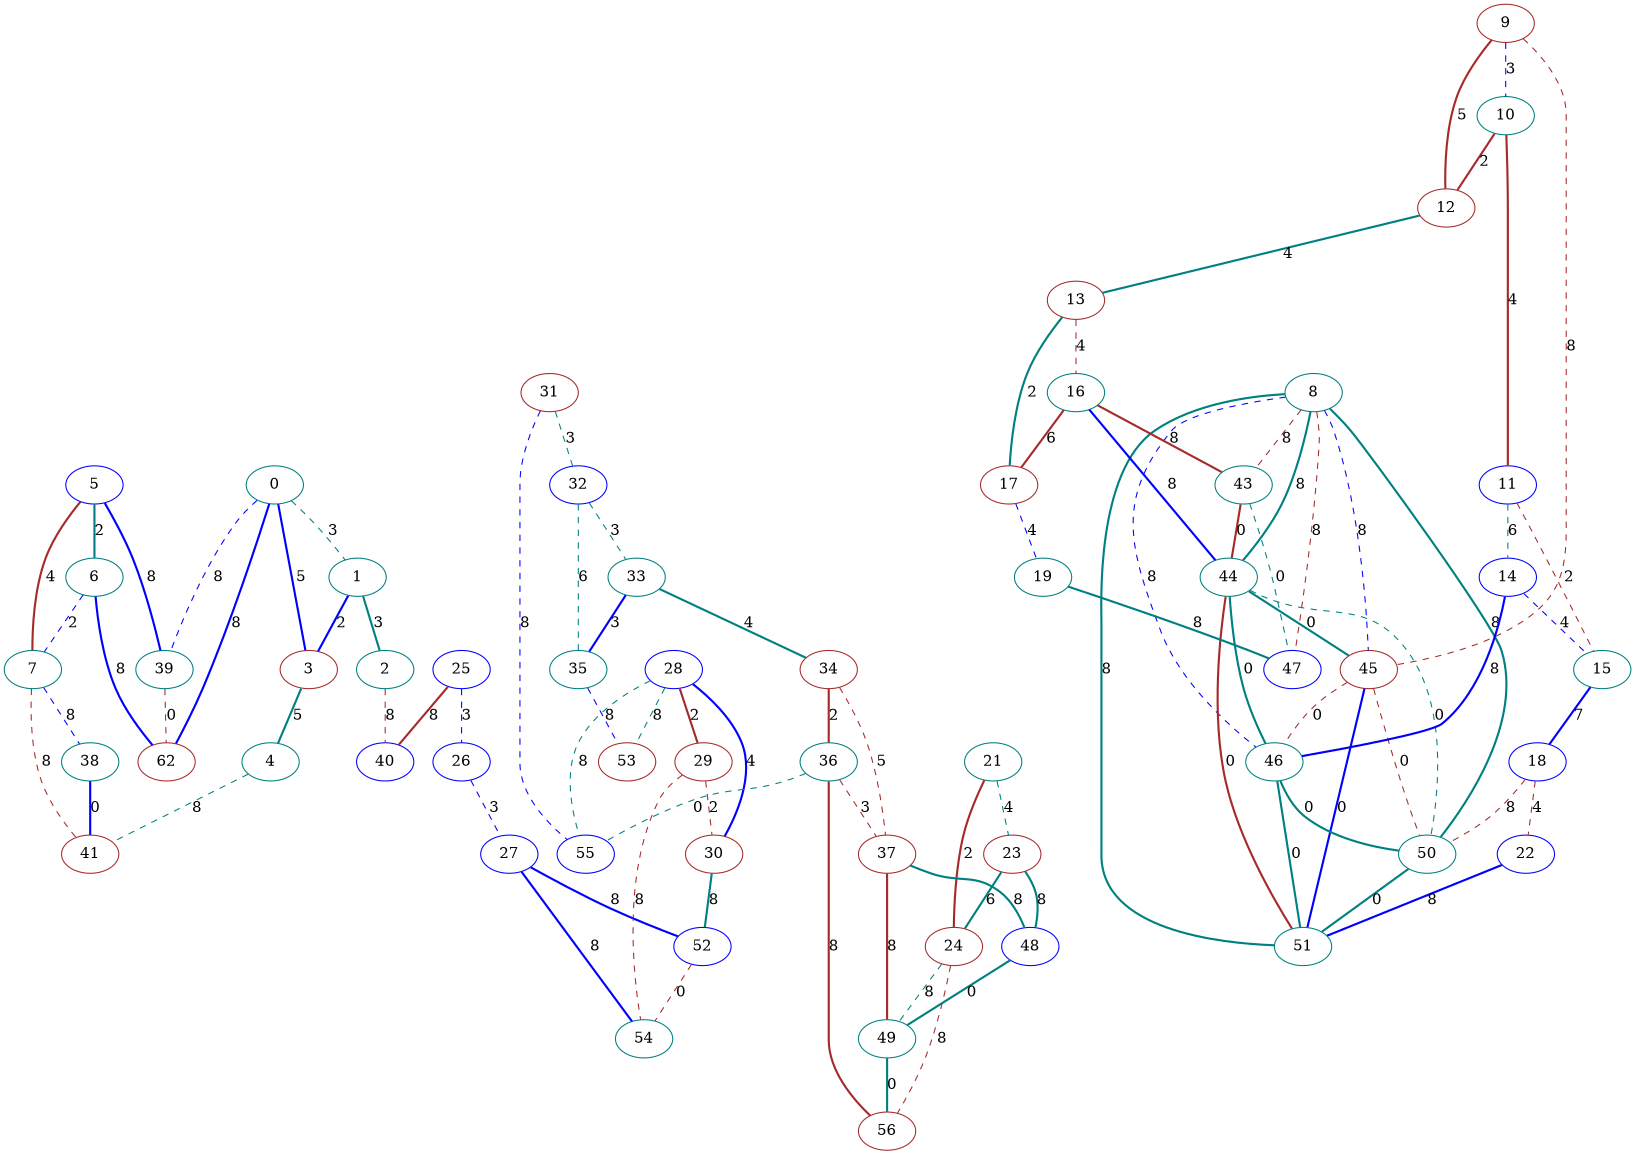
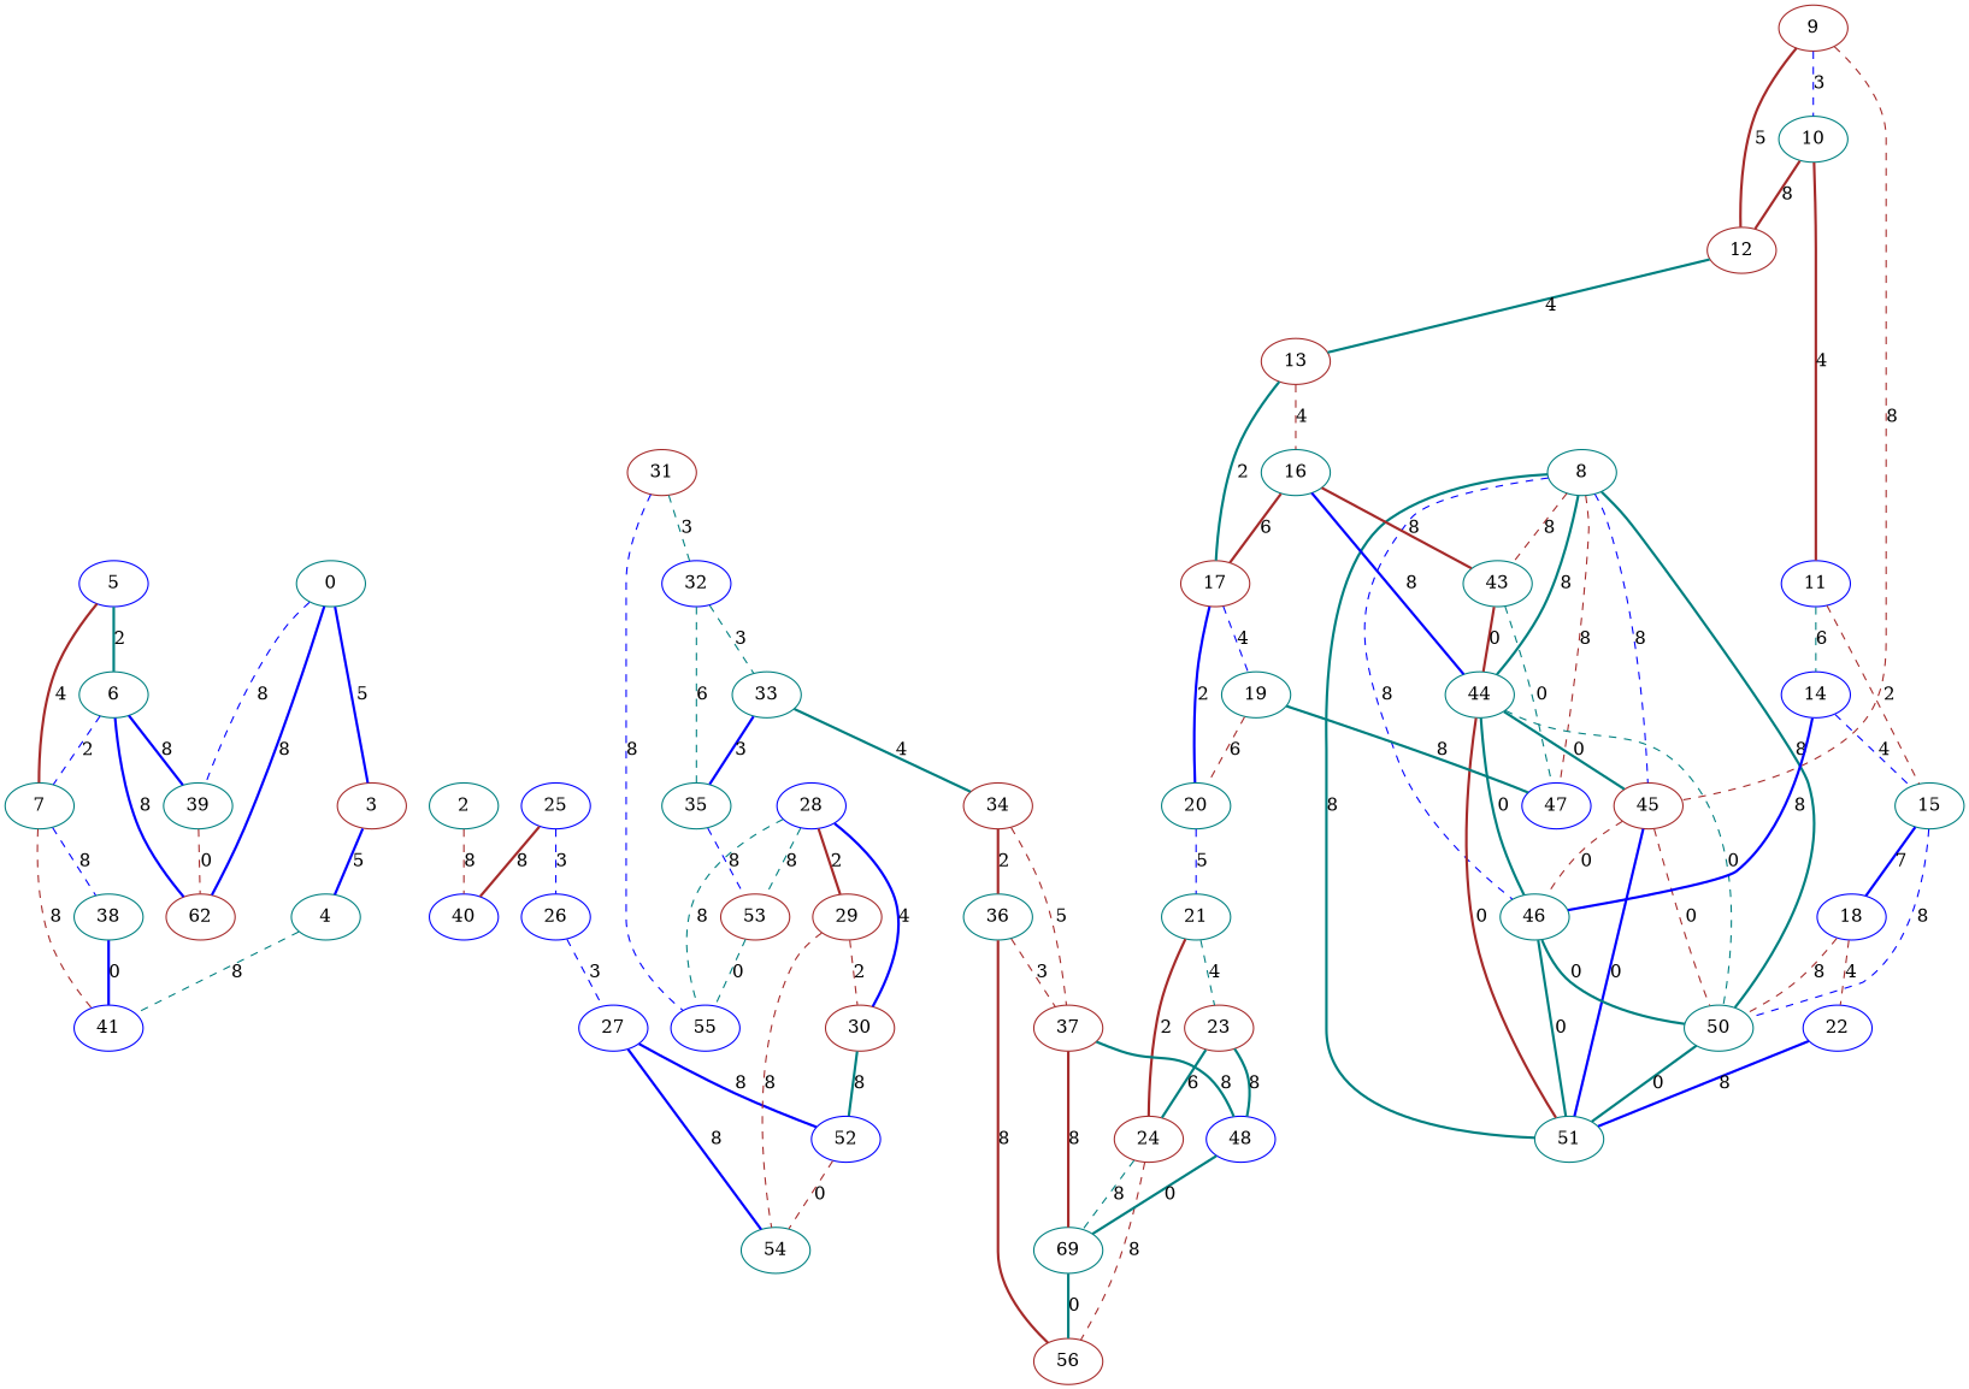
  graph {
    node [color=teal weight=1]
    edge [color=teal style=bold]
    0
-   1
    3 [color=brown]
    39 [weight=3]
    n5 [color=brown label=62 weight=3]
    2
    4
    40 [color=blue weight=3]
-   41 [color=brown weight=3]
+   41 [color=blue weight=3]
    5 [color=blue]
    6
    7
    38 [weight=4]
    43 [weight=3]
    8
    44 [weight=3]
    45 [color=brown weight=3]
    46 [weight=3]
    47 [color=blue weight=3]
    50 [weight=3]
    51 [weight=3]
    9 [color=brown]
    10
    12 [color=brown]
    11 [color=blue]
    13 [color=brown]
    14 [color=blue]
    15
    18 [color=blue]
    16
    17 [color=brown]
    19
+   20
    22 [color=blue]
    21
    23 [color=brown]
    24 [color=brown]
    48 [color=blue weight=3]
-   49 [weight=3]
+   49 [weight=3 label=69]
    56 [color=brown weight=3]
    25 [color=blue]
    26 [color=blue]
    27 [color=blue]
    52 [color=blue weight=3]
    54 [weight=3]
    28 [color=blue]
    29 [color=brown]
    30 [color=brown]
    53 [color=brown weight=3]
    55 [color=blue weight=3]
    31 [color=brown]
    32 [color=blue]
    33
    35
    34 [color=brown]
    36
    37 [color=brown]
-   0 -- 1 [label=3 style=dashed]
    0 -- 3 [color=blue label=5]
    0 -- 39 [color=blue label=8 style=dashed]
    0 -- n5 [color=blue label=8]
-   1 -- 3 [color=blue label=2]
-   1 -- 2 [label=3]
-   3 -- 4 [label=5]
+   3 -- 4 [color=blue label=5]
    39 -- n5 [color=brown label=0 style=dashed]
    2 -- 40 [color=brown label=8 style=dashed]
    4 -- 41 [label=8 style=dashed]
-   5 -- 39 [color=blue label=8]
+   6 -- 39 [color=blue label=8]
    5 -- 6 [label=2]
    5 -- 7 [color=brown label=4]
    6 -- n5 [color=blue label=8]
    6 -- 7 [color=blue label=2 style=dashed]
    7 -- 41 [color=brown label=8 style=dashed]
    7 -- 38 [color=blue label=8 style=dashed]
    38 -- 41 [color=blue label=0]
    43 -- 44 [color=brown label=0]
    43 -- 47 [label=0 style=dashed]
    8 -- 43 [color=brown label=8 style=dashed]
    8 -- 44 [label=8]
    8 -- 45 [color=blue label=8 style=dashed]
    8 -- 46 [color=blue label=8 style=dashed]
    8 -- 47 [color=brown label=8 style=dashed]
    8 -- 50 [label=8]
    8 -- 51 [label=8]
    44 -- 45 [label=0]
    44 -- 46 [label=0]
    44 -- 50 [label=0 style=dashed]
    44 -- 51 [color=brown label=0]
    45 -- 46 [color=brown label=0 style=dashed]
    45 -- 50 [color=brown label=0 style=dashed]
    45 -- 51 [color=blue label=0]
    46 -- 50 [label=0]
    46 -- 51 [label=0]
    50 -- 51 [label=0]
    9 -- 45 [color=brown label=8 style=dashed]
    9 -- 10 [color=blue label=3 style=dashed]
    9 -- 12 [color=brown label=5]
-   10 -- 12 [color=brown label=2]
+   10 -- 12 [color=brown label=8]
    10 -- 11 [color=brown label=4]
    12 -- 13 [label=4]
    11 -- 14 [label=6 style=dashed]
    11 -- 15 [color=brown label=2 style=dashed]
    13 -- 16 [color=brown label=4 style=dashed]
    13 -- 17 [label=2]
    14 -- 46 [color=blue label=8]
    14 -- 15 [color=blue label=4 style=dashed]
+   15 -- 50 [color=blue label=8 style=dashed]
    15 -- 18 [color=blue label=7]
    18 -- 50 [color=brown label=8 style=dashed]
    18 -- 22 [color=brown label=4 style=dashed]
    16 -- 43 [color=brown label=8]
    16 -- 44 [color=blue label=8]
    16 -- 17 [color=brown label=6]
    17 -- 19 [color=blue label=4 style=dashed]
+   17 -- 20 [color=blue label=2]
    19 -- 47 [label=8]
+   19 -- 20 [color=brown label=6 style=dashed]
+   20 -- 21 [color=blue label=5 style=dashed]
    22 -- 51 [color=blue label=8]
    21 -- 23 [label=4 style=dashed]
    21 -- 24 [color=brown label=2]
    23 -- 24 [label=6]
    23 -- 48 [label=8]
    24 -- 49 [label=8 style=dashed]
    24 -- 56 [color=brown label=8 style=dashed]
    48 -- 49 [label=0]
    49 -- 56 [label=0]
    25 -- 40 [color=brown label=8]
    25 -- 26 [color=blue label=3 style=dashed]
    26 -- 27 [color=blue label=3 style=dashed]
    27 -- 52 [color=blue label=8]
    27 -- 54 [color=blue label=8]
    52 -- 54 [color=brown label=0 style=dashed]
    28 -- 29 [color=brown label=2]
    28 -- 30 [color=blue label=4]
    28 -- 53 [label=8 style=dashed]
    28 -- 55 [label=8 style=dashed]
    29 -- 54 [color=brown label=8 style=dashed]
    29 -- 30 [color=brown label=2 style=dashed]
    30 -- 52 [label=8]
-   36 -- 55 [label=0 style=dashed]
+   53 -- 55 [label=0 style=dashed]
    31 -- 55 [color=blue label=8 style=dashed]
    31 -- 32 [label=3 style=dashed]
    32 -- 33 [label=3 style=dashed]
    32 -- 35 [label=6 style=dashed]
    33 -- 35 [color=blue label=3]
    33 -- 34 [label=4]
    35 -- 53 [color=blue label=8 style=dashed]
    34 -- 36 [color=brown label=2]
    34 -- 37 [color=brown label=5 style=dashed]
    36 -- 56 [color=brown label=8]
    36 -- 37 [color=brown label=3 style=dashed]
    37 -- 48 [label=8]
    37 -- 49 [color=brown label=8]
  }
